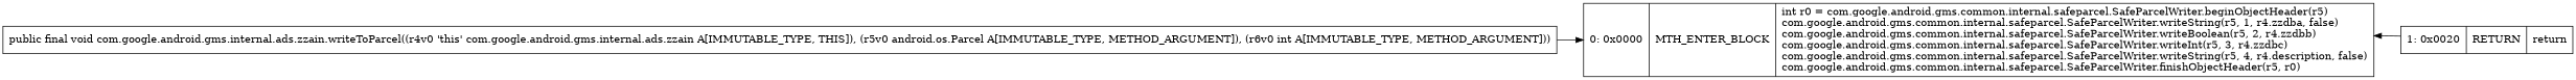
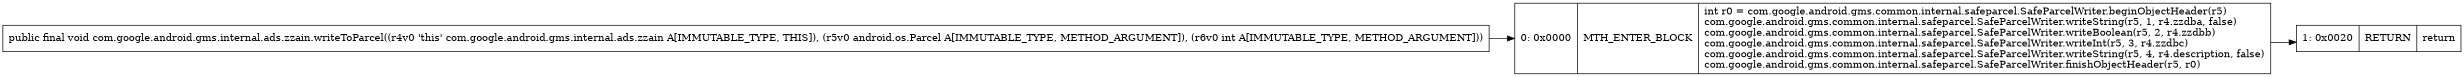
  digraph {
    rankdir=LR
    node [shape=record]
    n1 [label="{0\:\ 0x0000|MTH_ENTER_BLOCK\l|int r0 = com.google.android.gms.common.internal.safeparcel.SafeParcelWriter.beginObjectHeader(r5)\lcom.google.android.gms.common.internal.safeparcel.SafeParcelWriter.writeString(r5, 1, r4.zzdba, false)\lcom.google.android.gms.common.internal.safeparcel.SafeParcelWriter.writeBoolean(r5, 2, r4.zzdbb)\lcom.google.android.gms.common.internal.safeparcel.SafeParcelWriter.writeInt(r5, 3, r4.zzdbc)\lcom.google.android.gms.common.internal.safeparcel.SafeParcelWriter.writeString(r5, 4, r4.description, false)\lcom.google.android.gms.common.internal.safeparcel.SafeParcelWriter.finishObjectHeader(r5, r0)\l}"]
    n2 [label="{1\:\ 0x0020|RETURN\l|return\l}"]
    n3 [label="{public final void com.google.android.gms.internal.ads.zzain.writeToParcel((r4v0 'this' com.google.android.gms.internal.ads.zzain A[IMMUTABLE_TYPE, THIS]), (r5v0 android.os.Parcel A[IMMUTABLE_TYPE, METHOD_ARGUMENT]), (r6v0 int A[IMMUTABLE_TYPE, METHOD_ARGUMENT])) }"]
-   n2 -> n1
+   n1 -> n2
    n3 -> n1
  }
